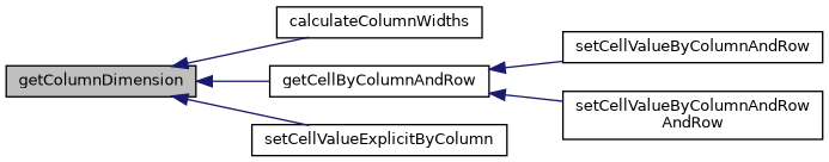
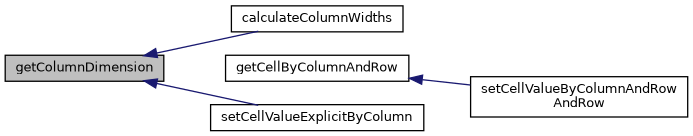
  digraph {
    rankdir=LR
    node [color=black fillcolor=white fontname=Helvetica fontsize=10 shape=record style=filled]
    edge [color=midnightblue dir=back fontname=Helvetica fontsize=10 labelfontname=Helvetica labelfontsize=10 style=solid]
    n1 [fillcolor=grey75 fontcolor=black height=0.2 label=getColumnDimension width=0.4]
    n2 [height=0.2 label=calculateColumnWidths width=0.4]
    n3 [height=0.2 label=getCellByColumnAndRow width=0.4]
    n4 [height=0.2 label=setCellValueExplicitByColumn width=0.4]
-   n5 [height=0.2 label=setCellValueByColumnAndRow width=0.4]
    n6 [height=0.2 label="setCellValueByColumnAndRow\lAndRow" width=0.4]
    n1 -> n2
-   n1 -> n3
    n1 -> n4
-   n3 -> n5
    n3 -> n6
  }
